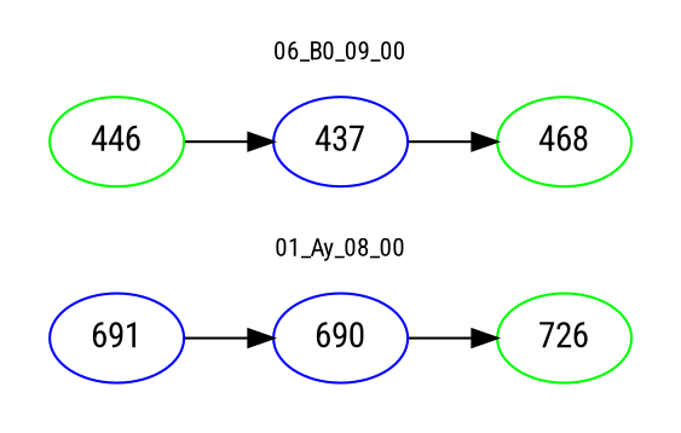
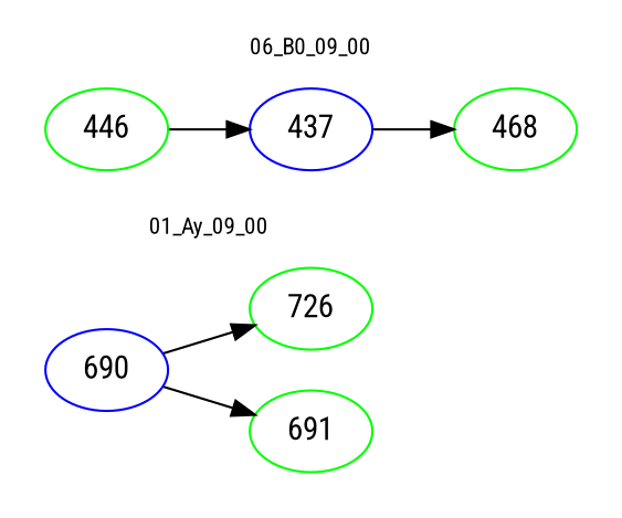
  digraph {
    fontname="Roboto Condensed"
    rankdir=LR
    node [color=green fontname="Roboto Condensed"]
    edge [color=black fontname="Roboto Condensed"]
-   n1 [color=blue label=691]
+   n1 [label=691]
    n2 [color=blue label=690]
    n3 [label=726]
    n4 [label=446]
    n5 [color=blue label=437]
    n6 [label=468]
    subgraph cluster_1 {
      color=white
      fontsize=10
-     label="01_Ay_08_00"
+     label="01_Ay_09_00"
      n1
      n2
      n3
    }
    subgraph cluster_2 {
      color=white
      fontsize=10
      label="06_B0_09_00"
      n4
      n5
      n6
    }
-   n1 -> n2
+   n2 -> n1
    n2 -> n3
    n4 -> n5
    n5 -> n6
  }
